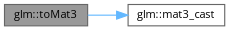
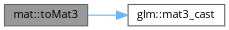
  digraph {
    rankdir=LR
    fontname="Open Sans"
    node [fontname="Open Sans" fontsize=10 shape=box style=filled]
-   n1 [color=gray40 fillcolor=grey60 fontcolor=black height=0.2 label="glm::toMat3" width=0.4]
+   n1 [color=gray40 fillcolor=grey60 fontcolor=black height=0.2 label="mat::toMat3" width=0.4]
    n2 [color=grey40 fillcolor=white height=0.2 label="glm::mat3_cast" width=0.4]
    n1 -> n2 [color=steelblue1 fontname="Open Sans" fontsize=10 labelfontname=Helvetica labelfontsize=10 style=solid]
  }
